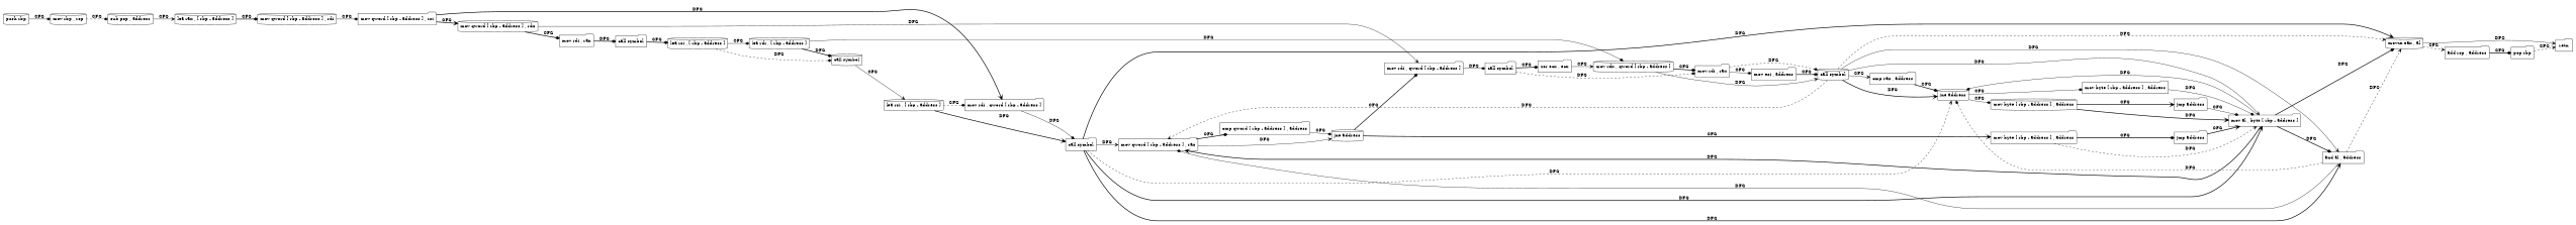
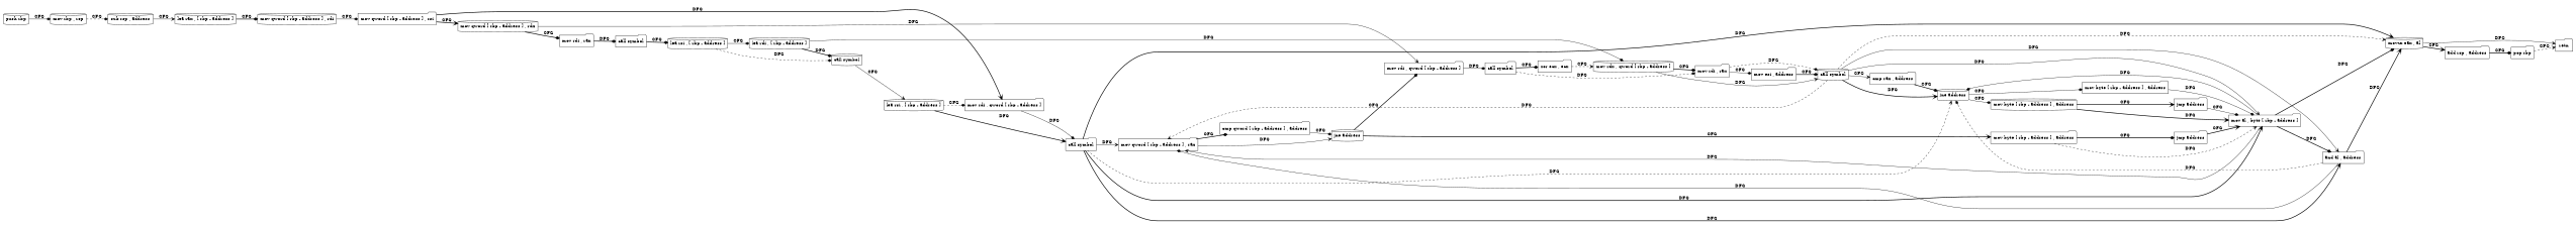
  digraph {
    rankdir=LR
    node [shape=folder]
    edge [arrowhead=diamond style=bold]
    n1 [label="push rbp" shape=cylinder]
    n2 [label="mov rbp , rsp" shape=cylinder]
-   n3 [label="sub pop , address" shape=cylinder]
+   n3 [label="sub rsp , address" shape=cylinder]
    n4 [label="lea rax , [ rbp - address ]" shape=cylinder]
    n5 [label="mov qword [ rbp - address ] , rdi" shape=cylinder]
    n6 [label="mov qword [ rbp - address ] , rsi"]
    n7 [label="mov qword [ rbp - address ] , rdx" shape=cylinder]
    n8 [label="mov rdi , qword [ rbp - address ]"]
    n9 [label="mov rdi , rax"]
    n10 [label="mov rdi , qword [ rbp - address ]"]
    n11 [label="call symbol"]
    n12 [label="call symbol"]
    n13 [label="call symbol"]
    n14 [label="lea rsi , [ rbp - address ]" shape=cylinder]
    n15 [label="lea rdi , [ rbp - address ]" shape=cylinder]
    n16 [label="call symbol" shape=cylinder]
    n17 [label="mov rdx , qword [ rbp - address ]" shape=cylinder]
    n18 [label="lea rsi , [ rbp - address ]" shape=cylinder]
    n19 [label="mov qword [ rbp - address ] , rax"]
    n20 [label="jne address" shape=cylinder]
    n21 [label="mov al , byte [ rbp - address ]"]
    n22 [label="and al , address"]
    n23 [label="movzx eax , al" shape=cylinder]
    n24 [label="cmp qword [ rbp - address ] , address"]
    n25 [label="jne address" shape=cylinder]
    n26 [label="mov byte [ rbp - address ] , address"]
    n27 [label="mov byte [ rbp - address ] , address" shape=cylinder]
    n28 [label="add rsp , address"]
    n29 [label=retn]
    n30 [label="mov byte [ rbp - address ] , address"]
    n31 [label="mov rdi , rax"]
    n32 [label="call symbol" shape=cylinder]
    n33 [label="jmp address"]
    n34 [label="xor ecx , ecx"]
    n35 [label="mov esi , address"]
    n36 [label="cmp rax , address"]
    n37 [label="jmp address"]
    n38 [label="pop rbp"]
    n1 -> n2 [label=CFG style=solid]
    n2 -> n3 [label=CFG style=dashed]
    n3 -> n4 [arrowhead=vee label=CFG style=solid]
    n4 -> n5 [label=CFG]
    n5 -> n6 [label=CFG style=solid]
    n6 -> n7 [arrowhead=vee label=CFG]
    n6 -> n8 [arrowhead=vee label=DFG]
    n7 -> n9 [label=CFG]
    n7 -> n10 [arrowhead=vee label=DFG style=solid]
    n8 -> n11 [label=DFG style=solid]
    n9 -> n12 [label=DFG]
    n10 -> n13 [label=DFG style=solid]
    n11 -> n19 [arrowhead=vee label=DFG style=solid]
    n11 -> n20 [arrowhead=vee label=DFG style=dashed]
    n11 -> n21 [arrowhead=vee label=DFG]
    n11 -> n22 [arrowhead=vee label=DFG]
    n11 -> n23 [arrowhead=vee label=DFG]
    n12 -> n14 [label=CFG]
    n13 -> n31 [label=DFG style=dashed]
    n13 -> n34 [label=CFG]
    n14 -> n15 [label=CFG style=solid]
    n14 -> n16 [label=DFG style=dashed]
    n15 -> n16 [label=DFG]
    n15 -> n17 [label=DFG style=solid]
    n16 -> n18 [arrowhead=vee label=CFG style=solid]
    n17 -> n31 [label=CFG]
    n17 -> n32 [arrowhead=vee label=DFG style=solid]
    n18 -> n8 [label=CFG style=dashed]
    n18 -> n11 [arrowhead=vee label=DFG]
    n19 -> n24 [label=CFG]
    n19 -> n25 [arrowhead=vee label=DFG style=solid]
    n20 -> n26 [label=CFG style=solid]
    n20 -> n27 [label=CFG style=solid]
-   n21 -> n19 [arrowhead=vee label=DFG]
+   n21 -> n19 [arrowhead=vee label=DFG style=solid]
    n21 -> n20 [label=DFG style=solid]
    n21 -> n22 [label=DFG]
    n21 -> n23 [label=DFG]
    n22 -> n19 [label=DFG style=solid]
    n22 -> n20 [label=DFG style=dashed]
-   n22 -> n23 [arrowhead=vee label=DFG style=dashed]
-   n23 -> n28 [arrowhead=vee label=CFG style=dashed]
+   n22 -> n23 [arrowhead=vee label=DFG]
+   n23 -> n28 [arrowhead=vee label=CFG]
    n23 -> n29 [arrowhead=vee label=DFG style=solid]
    n24 -> n25 [label=CFG style=solid]
    n25 -> n10 [label=CFG]
    n25 -> n30 [arrowhead=vee label=CFG]
    n26 -> n21 [label=DFG style=solid]
    n27 -> n21 [arrowhead=vee label=DFG]
    n27 -> n37 [arrowhead=vee label=CFG]
    n28 -> n38 [label=CFG]
    n30 -> n21 [arrowhead=vee label=DFG style=dashed]
    n30 -> n33 [label=CFG]
    n31 -> n32 [label=DFG style=dashed]
    n31 -> n35 [label=CFG style=solid]
    n32 -> n19 [arrowhead=vee label=DFG style=dashed]
    n32 -> n20 [arrowhead=vee label=DFG]
    n32 -> n21 [arrowhead=vee label=DFG style=solid]
    n32 -> n22 [arrowhead=vee label=DFG style=solid]
    n32 -> n23 [arrowhead=vee label=DFG style=dashed]
    n32 -> n36 [arrowhead=vee label=CFG style=solid]
    n33 -> n21 [arrowhead=vee label=CFG]
-   n34 -> n17 [arrowhead=vee label=CFG style=solid]
+   n34 -> n17 [arrowhead=vee label=CFG style=dashed]
    n35 -> n32 [label=CFG]
    n36 -> n20 [label=CFG]
    n37 -> n21 [label=CFG style=solid]
    n38 -> n29 [arrowhead=vee label=CFG style=dashed]
  }
